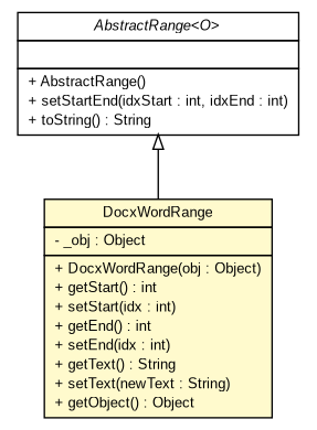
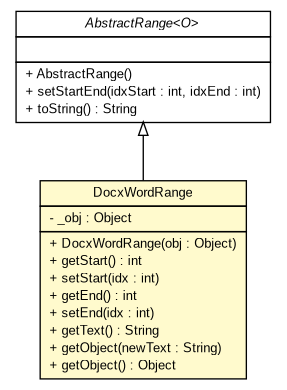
  digraph {
    nodesep=0.25
    ranksep=0.5
    node [fontcolor=black fontname=arial fontsize=10.0 shape=plaintext]
    n1 [label=<<table title="org.tanjakostic.jcleancim.docgen.writer.AbstractRange" border="0" cellborder="1" cellspacing="0" cellpadding="2" port="p" href="../../AbstractRange.html"> 		<tr><td><table border="0" cellspacing="0" cellpadding="1"> <tr><td align="center" balign="center"><font face="Arial Italic"> AbstractRange&lt;O&gt; </font></td></tr> 		</table></td></tr> 		<tr><td><table border="0" cellspacing="0" cellpadding="1"> <tr><td align="left" balign="left">  </td></tr> 		</table></td></tr> 		<tr><td><table border="0" cellspacing="0" cellpadding="1"> <tr><td align="left" balign="left"> + AbstractRange() </td></tr> <tr><td align="left" balign="left"> + setStartEnd(idxStart : int, idxEnd : int) </td></tr> <tr><td align="left" balign="left"> + toString() : String </td></tr> 		</table></td></tr> 		</table>>]
-   n2 [label=<<table title="org.tanjakostic.jcleancim.docgen.writer.word.docx.DocxWordRange" border="0" cellborder="1" cellspacing="0" cellpadding="2" port="p" bgcolor="lemonChiffon" href="./DocxWordRange.html"> 		<tr><td><table border="0" cellspacing="0" cellpadding="1"> <tr><td align="center" balign="center"> DocxWordRange </td></tr> 		</table></td></tr> 		<tr><td><table border="0" cellspacing="0" cellpadding="1"> <tr><td align="left" balign="left"> - _obj : Object </td></tr> 		</table></td></tr> 		<tr><td><table border="0" cellspacing="0" cellpadding="1"> <tr><td align="left" balign="left"> + DocxWordRange(obj : Object) </td></tr> <tr><td align="left" balign="left"> + getStart() : int </td></tr> <tr><td align="left" balign="left"> + setStart(idx : int) </td></tr> <tr><td align="left" balign="left"> + getEnd() : int </td></tr> <tr><td align="left" balign="left"> + setEnd(idx : int) </td></tr> <tr><td align="left" balign="left"> + getText() : String </td></tr> <tr><td align="left" balign="left"> + setText(newText : String) </td></tr> <tr><td align="left" balign="left"> + getObject() : Object </td></tr> 		</table></td></tr> 		</table>>]
+   n2 [label=<<table title="org.tanjakostic.jcleancim.docgen.writer.word.docx.DocxWordRange" border="0" cellborder="1" cellspacing="0" cellpadding="2" port="p" bgcolor="lemonChiffon" href="./DocxWordRange.html"> 		<tr><td><table border="0" cellspacing="0" cellpadding="1"> <tr><td align="center" balign="center"> DocxWordRange </td></tr> 		</table></td></tr> 		<tr><td><table border="0" cellspacing="0" cellpadding="1"> <tr><td align="left" balign="left"> - _obj : Object </td></tr> 		</table></td></tr> 		<tr><td><table border="0" cellspacing="0" cellpadding="1"> <tr><td align="left" balign="left"> + DocxWordRange(obj : Object) </td></tr> <tr><td align="left" balign="left"> + getStart() : int </td></tr> <tr><td align="left" balign="left"> + setStart(idx : int) </td></tr> <tr><td align="left" balign="left"> + getEnd() : int </td></tr> <tr><td align="left" balign="left"> + setEnd(idx : int) </td></tr> <tr><td align="left" balign="left"> + getText() : String </td></tr> <tr><td align="left" balign="left"> + getObject(newText : String) </td></tr> <tr><td align="left" balign="left"> + getObject() : Object </td></tr> 		</table></td></tr> 		</table>>]
    n1 -> n2 [arrowtail=empty dir=back fontname=arial fontsize=10 headport=p labelfontname=arial labelfontsize=10 tailport=p]
  }
